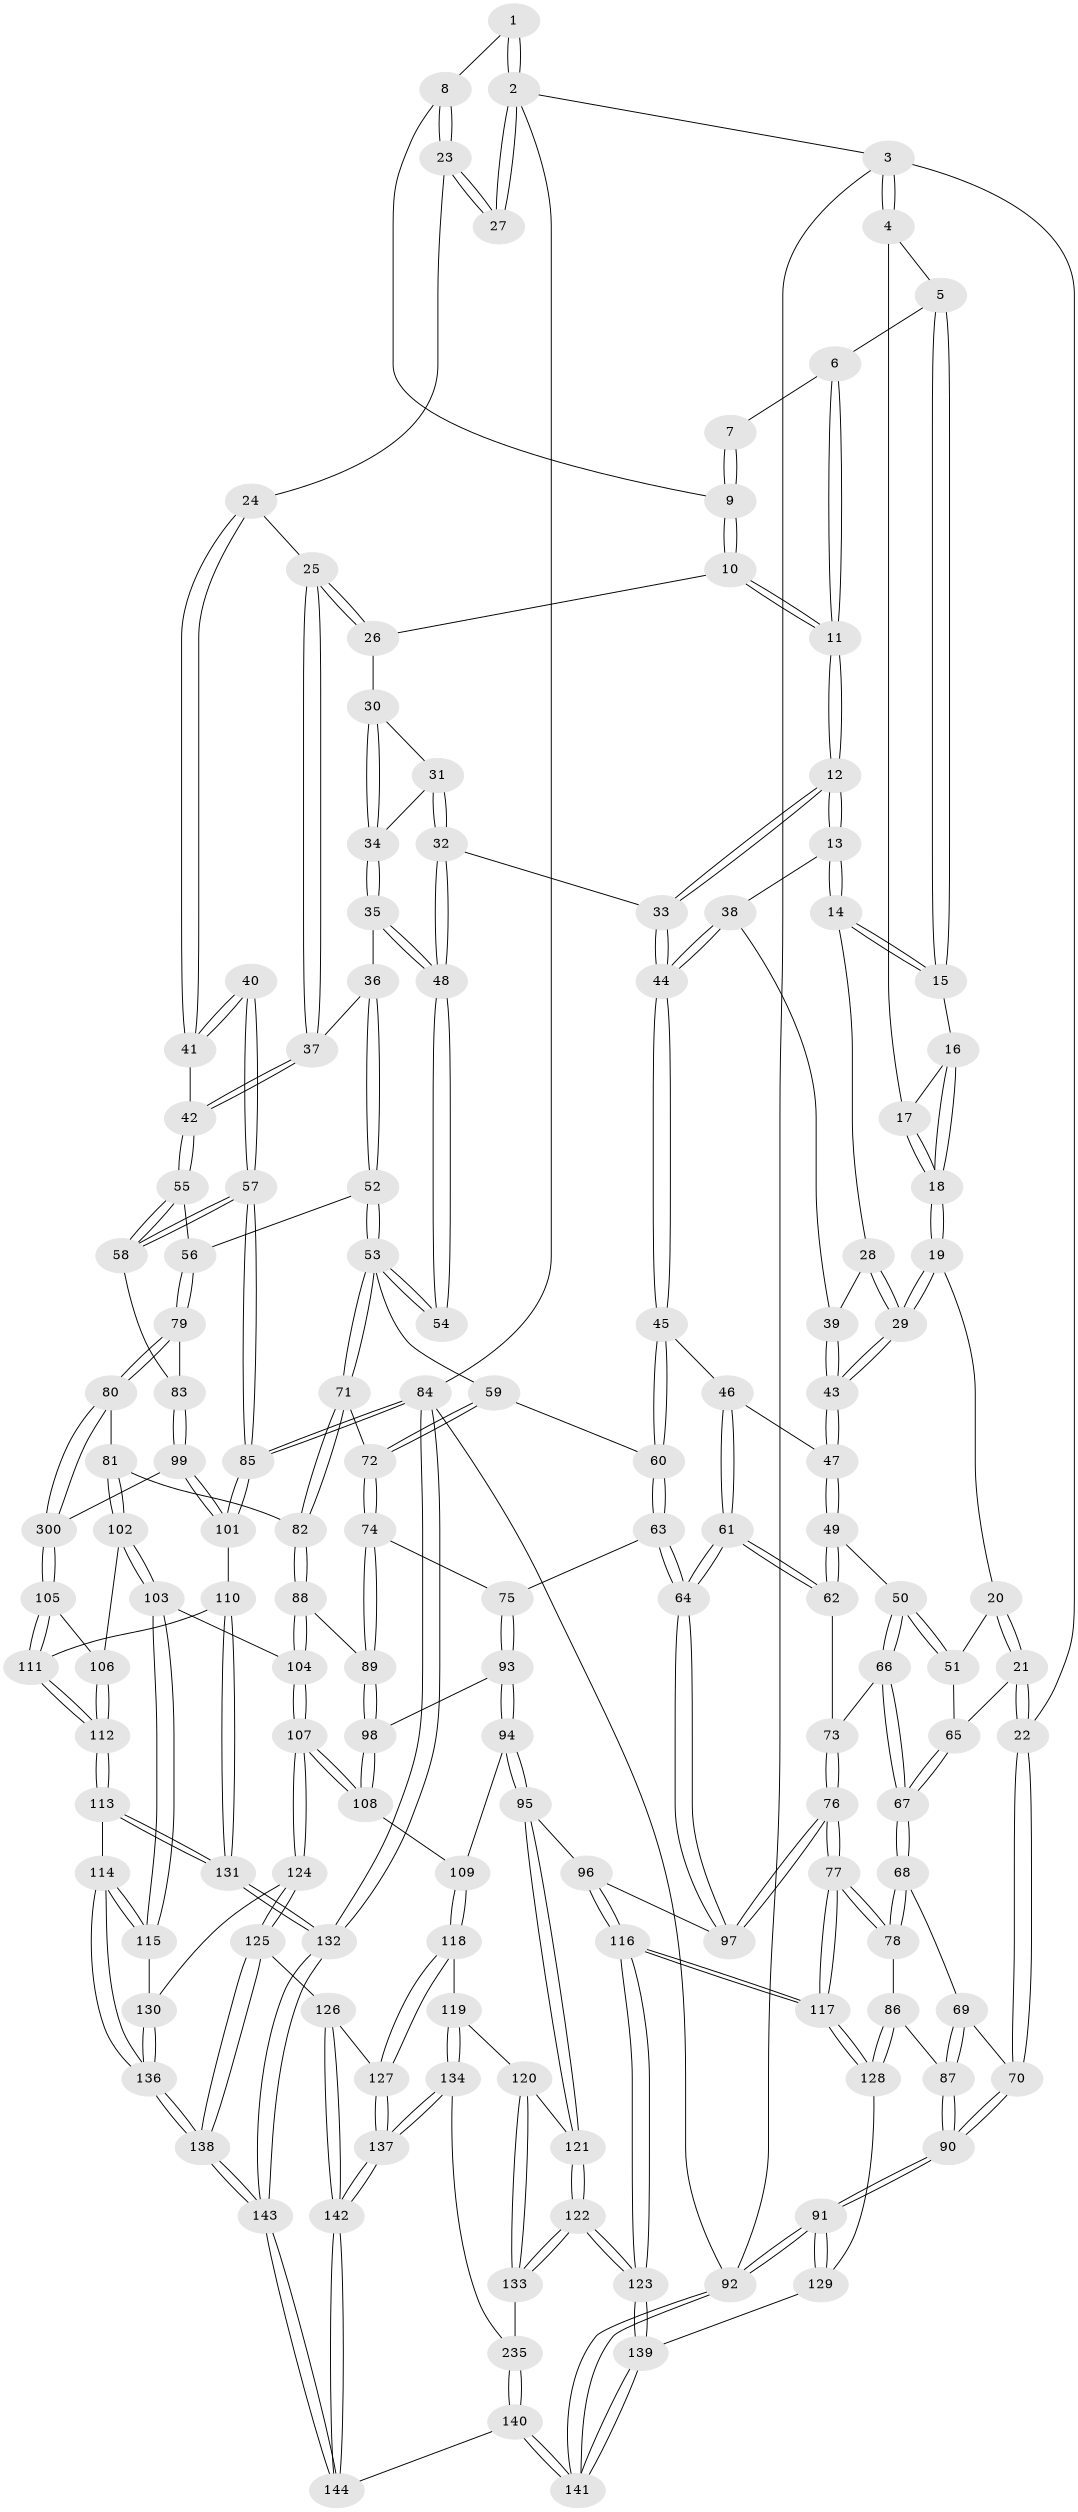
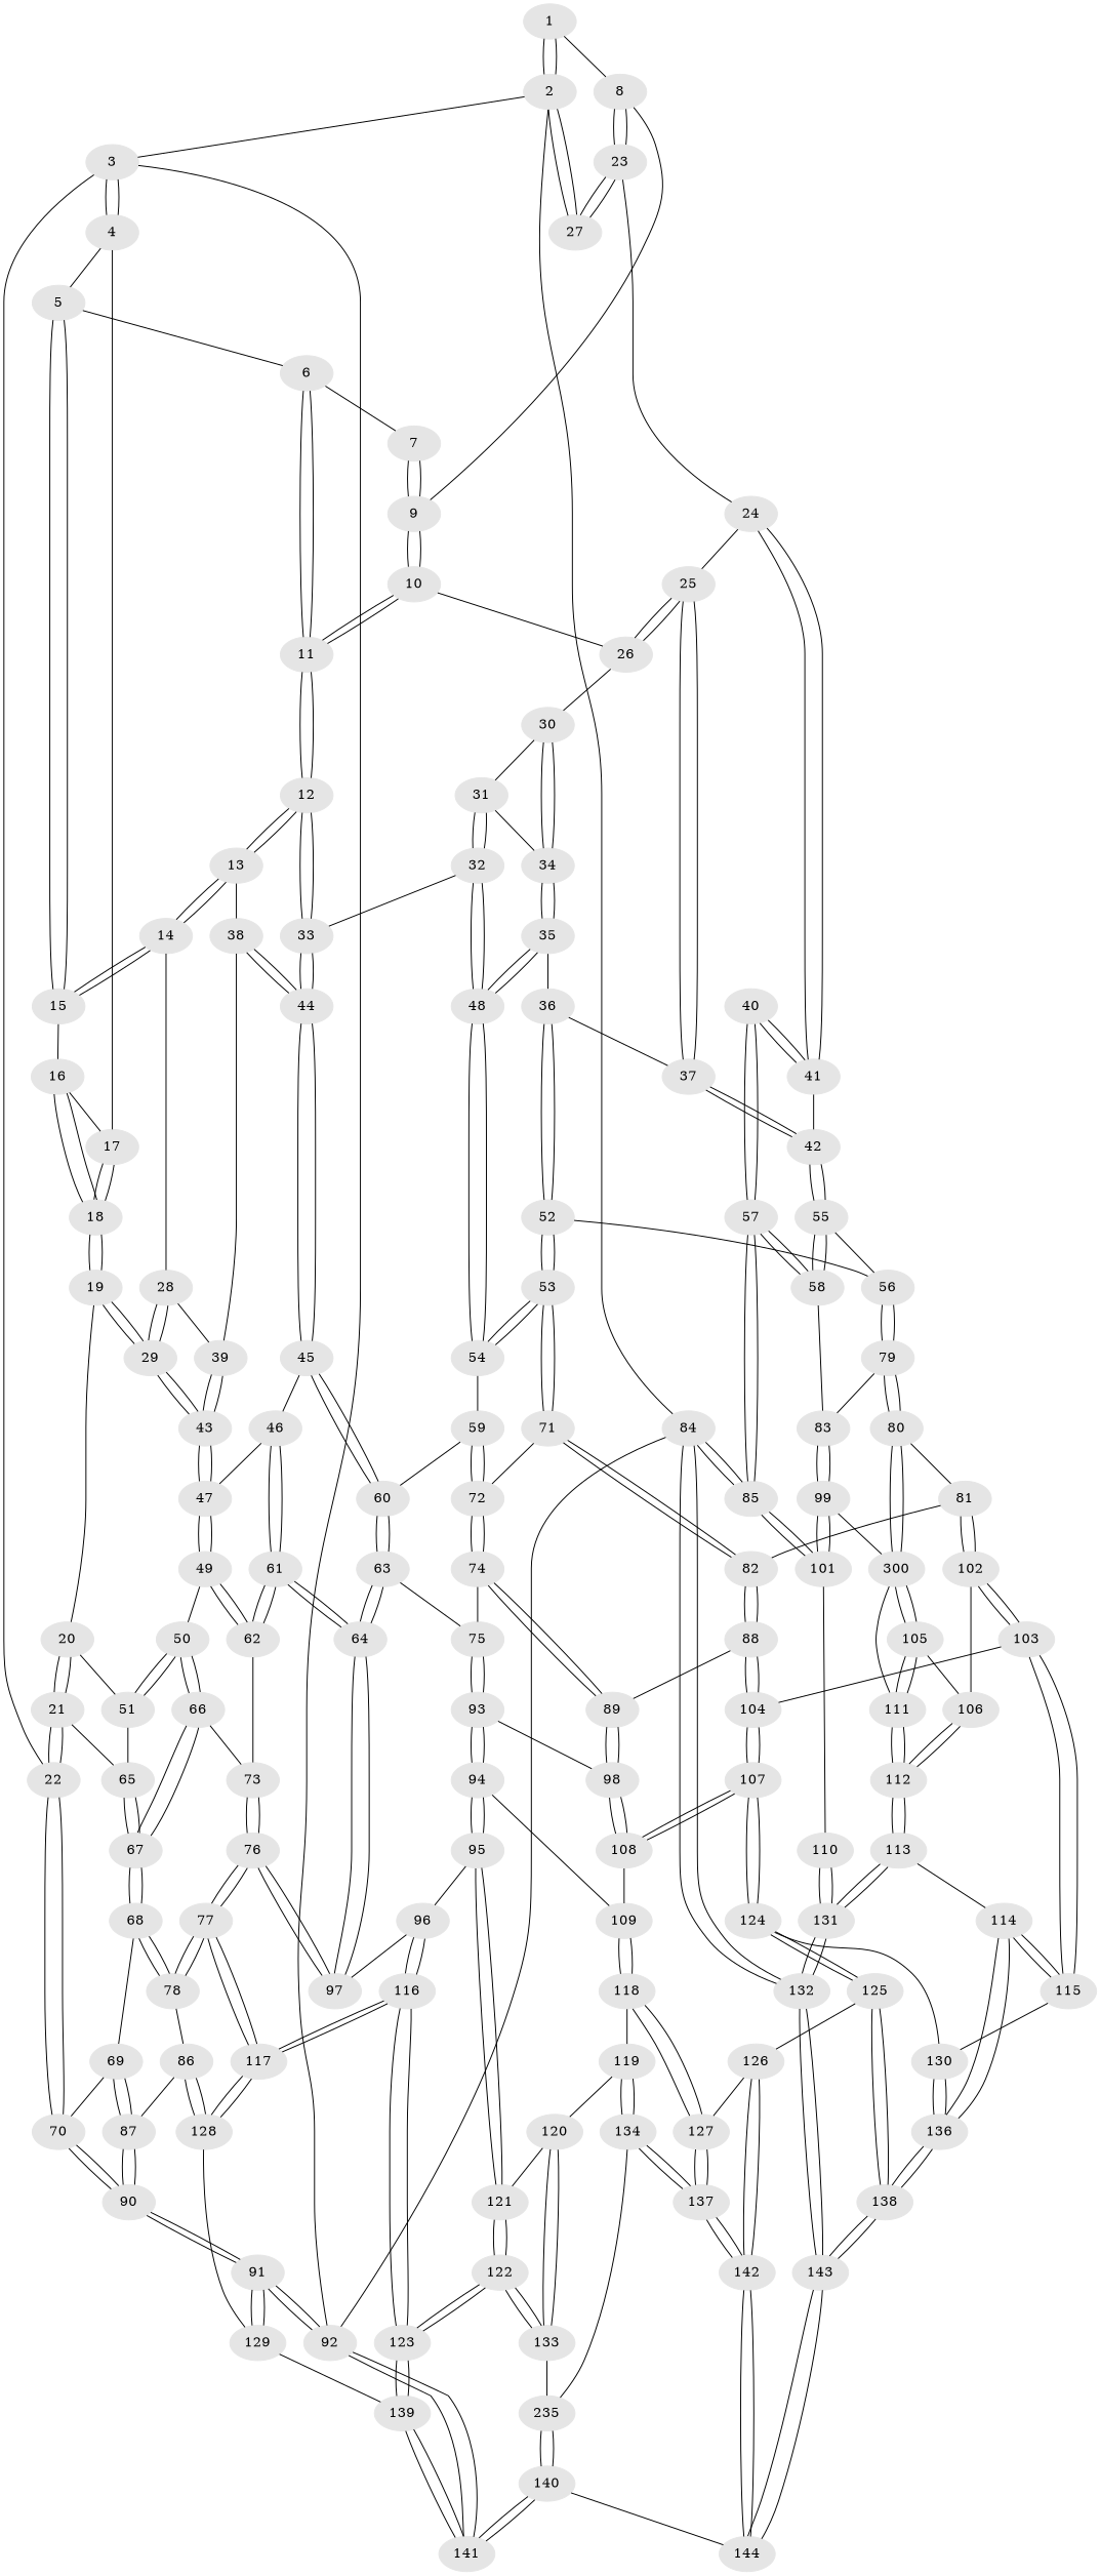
  graph {
    node [color=gray90 style=filled]
    1
    2
    8
    3
    27
    84
    9
    23
    4
    22
    92
    85
    132
    5
    17
    70
    141
    6
    15
    18
    7
    11
    16
    12
    10
    24
    26
    30
    13
    33
    14
    38
    44
    28
    39
    29
    19
    20
    21
    51
    43
    65
    67
    90
    25
    41
    37
    42
    31
    34
    40
    57
    47
    32
    35
    48
    54
    45
    36
    52
    53
    56
    55
    58
    49
    46
    60
    61
    63
    62
    64
    50
    59
    66
    73
    71
    79
    72
    82
    83
    80
    101
    99
    74
    75
    97
    76
    93
    68
    69
    78
    87
    86
    91
    88
    89
    77
    98
    94
    117
    128
    81
    n103 [label=300]
    102
    105
    103
    106
    104
    143
    110
    129
    107
    108
    139
    95
    109
    96
    121
    118
    116
    122
    123
    111
    131
    115
    112
    130
    124
    113
    125
    119
    127
    114
    136
    138
    120
    134
    137
    133
    n140 [label=235]
    126
    142
    144
    140
    1 -- 2
    1 -- 2
    1 -- 8
    2 -- 3
    2 -- 27
    2 -- 27
    2 -- 84
    8 -- 9
    8 -- 23
    8 -- 23
    3 -- 4
    3 -- 4
    3 -- 22
    3 -- 92
    84 -- 92
    84 -- 85
    84 -- 85
    84 -- 132
    84 -- 132
    9 -- 10
    9 -- 10
    23 -- 27
    23 -- 27
    23 -- 24
    4 -- 5
    4 -- 17
    22 -- 70
    22 -- 70
    92 -- 141
    92 -- 141
    85 -- 101
    85 -- 101
    132 -- 143
    132 -- 143
    5 -- 6
    5 -- 15
    5 -- 15
    17 -- 18
    17 -- 18
    70 -- 90
    70 -- 90
    6 -- 7
    6 -- 11
    6 -- 11
    15 -- 16
    18 -- 19
    18 -- 19
    7 -- 9
    7 -- 9
    11 -- 12
    11 -- 12
    16 -- 17
    16 -- 18
    16 -- 18
    12 -- 13
    12 -- 13
    12 -- 33
    12 -- 33
    10 -- 11
    10 -- 11
    10 -- 26
    24 -- 25
    24 -- 41
    24 -- 41
    26 -- 30
    30 -- 31
    30 -- 34
    30 -- 34
    13 -- 14
    13 -- 14
    13 -- 38
    33 -- 44
    33 -- 44
    14 -- 15
    14 -- 15
    14 -- 28
    38 -- 44
    38 -- 44
    38 -- 39
    44 -- 45
    44 -- 45
    28 -- 39
    28 -- 29
    28 -- 29
    39 -- 43
    39 -- 43
    29 -- 43
    29 -- 43
    19 -- 29
    19 -- 29
    19 -- 20
    20 -- 21
    20 -- 21
    20 -- 51
    21 -- 22
    21 -- 22
    21 -- 65
    51 -- 65
    43 -- 47
    43 -- 47
    65 -- 67
    65 -- 67
    67 -- 68
    67 -- 68
    90 -- 91
    90 -- 91
    25 -- 26
    25 -- 26
    25 -- 37
    25 -- 37
    41 -- 42
    37 -- 42
    37 -- 42
    42 -- 55
    42 -- 55
    31 -- 34
    31 -- 32
    31 -- 32
    34 -- 35
    34 -- 35
    40 -- 41
    40 -- 41
    40 -- 57
    40 -- 57
    57 -- 85
    57 -- 85
    57 -- 58
    57 -- 58
    47 -- 49
    47 -- 49
    32 -- 33
    32 -- 48
    32 -- 48
    35 -- 48
    35 -- 48
    35 -- 36
    48 -- 54
    48 -- 54
-   53 -- 59
+   54 -- 59
    45 -- 46
    45 -- 60
    45 -- 60
    36 -- 37
    36 -- 52
    36 -- 52
    52 -- 53
    52 -- 53
    52 -- 56
    53 -- 54
    53 -- 54
    53 -- 71
    53 -- 71
    56 -- 79
    56 -- 79
    55 -- 56
    55 -- 58
    55 -- 58
    58 -- 83
    49 -- 62
    49 -- 62
    49 -- 50
    46 -- 47
    46 -- 61
    46 -- 61
    60 -- 63
    60 -- 63
    61 -- 62
    61 -- 62
    61 -- 64
    61 -- 64
    63 -- 64
    63 -- 64
    63 -- 75
    62 -- 73
    64 -- 97
    64 -- 97
    50 -- 51
    50 -- 51
    50 -- 66
    50 -- 66
    59 -- 60
    59 -- 72
    59 -- 72
    66 -- 67
    66 -- 67
    66 -- 73
    73 -- 76
    73 -- 76
    71 -- 72
    71 -- 82
    71 -- 82
    79 -- 83
    79 -- 80
    79 -- 80
    72 -- 74
    72 -- 74
    82 -- 88
    82 -- 88
    83 -- 99
    83 -- 99
    80 -- 81
    80 -- n103
    80 -- n103
    101 -- 110
    99 -- 101
    99 -- 101
    99 -- n103
    74 -- 75
    74 -- 89
    74 -- 89
    75 -- 93
    75 -- 93
    76 -- 97
    76 -- 97
    76 -- 77
    76 -- 77
    93 -- 98
    93 -- 94
    93 -- 94
    68 -- 69
    68 -- 78
    68 -- 78
    69 -- 70
    69 -- 87
    69 -- 87
    78 -- 86
    87 -- 90
    87 -- 90
    86 -- 87
    86 -- 128
    86 -- 128
    91 -- 92
    91 -- 92
    91 -- 129
    91 -- 129
    88 -- 89
    88 -- 104
    88 -- 104
    89 -- 98
    89 -- 98
    77 -- 78
    77 -- 78
    77 -- 117
    77 -- 117
    98 -- 108
    98 -- 108
    94 -- 95
    94 -- 95
    94 -- 109
    117 -- 128
    117 -- 128
    128 -- 129
    81 -- 82
    81 -- 102
    81 -- 102
    n103 -- 105
    n103 -- 105
    102 -- 103
    102 -- 103
    102 -- 106
    105 -- 106
    105 -- 111
    105 -- 111
    103 -- 104
    103 -- 115
    103 -- 115
    106 -- 112
    106 -- 112
    104 -- 107
    104 -- 107
    143 -- 144
    143 -- 144
-   110 -- 111
+   n103 -- 111
    110 -- 131
    110 -- 131
    129 -- 139
    107 -- 108
    107 -- 108
    107 -- 124
    107 -- 124
    108 -- 109
    139 -- 141
    139 -- 141
    95 -- 96
    95 -- 121
    95 -- 121
    109 -- 118
    109 -- 118
    96 -- 97
    96 -- 116
    96 -- 116
    121 -- 122
    121 -- 122
    118 -- 119
    118 -- 127
    118 -- 127
    116 -- 117
    116 -- 117
    116 -- 123
    116 -- 123
    122 -- 123
    122 -- 123
    122 -- 133
    122 -- 133
    123 -- 139
    123 -- 139
    111 -- 112
    111 -- 112
    131 -- 132
    131 -- 132
    115 -- 130
    112 -- 113
    112 -- 113
    130 -- 136
    130 -- 136
    124 -- 130
    124 -- 125
    124 -- 125
    113 -- 131
    113 -- 131
    113 -- 114
    125 -- 138
    125 -- 138
    125 -- 126
    119 -- 120
    119 -- 134
    119 -- 134
    127 -- 137
    127 -- 137
    114 -- 115
    114 -- 115
    114 -- 136
    114 -- 136
    136 -- 138
    136 -- 138
    138 -- 143
    138 -- 143
    120 -- 121
    120 -- 133
    120 -- 133
    134 -- 137
    134 -- 137
    134 -- n140
    137 -- 142
    137 -- 142
    133 -- n140
    n140 -- 140
    n140 -- 140
    126 -- 127
    126 -- 142
    126 -- 142
    142 -- 144
    142 -- 144
    140 -- 141
    140 -- 141
    140 -- 144
  }
